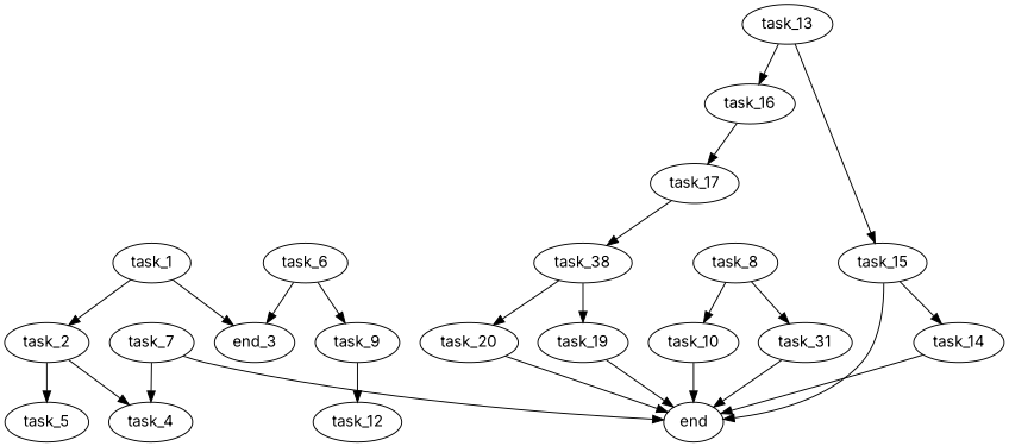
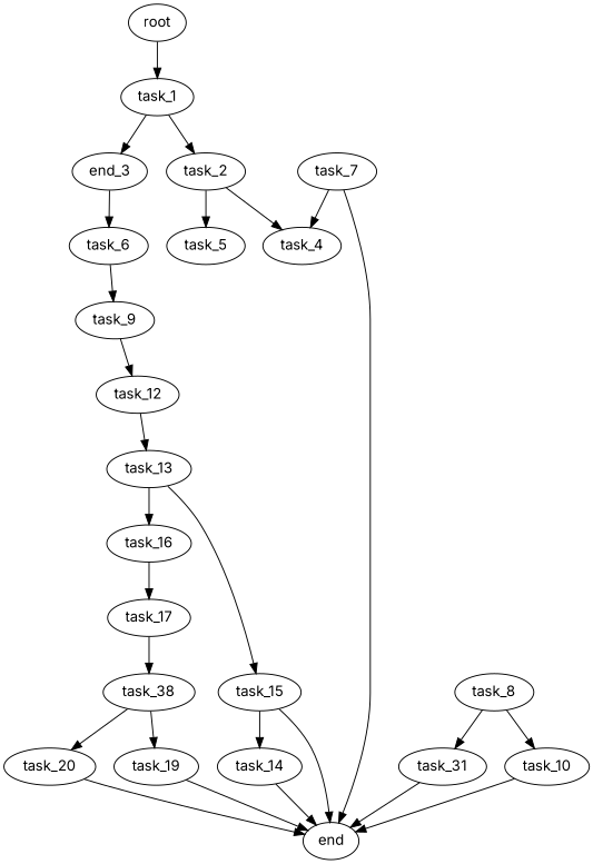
  digraph {
    fontname=Inter
    node [fontname=Inter]
    edge [fontname=Inter]
+   root
    task_1
    task_2
    n4 [label=end_3]
    task_4
    task_5
    task_6
    task_9
    task_7
    end
    task_8
    task_10
    n13 [label=task_31]
    task_12
    task_13
    task_15
    task_16
    task_14
    task_17
    n20 [label=task_38]
    task_19
    task_20
+   root -> task_1
    task_1 -> task_2
    task_1 -> n4
    task_2 -> task_4
    task_2 -> task_5
-   task_6 -> n4
+   n4 -> task_6
    task_6 -> task_9
    task_9 -> task_12
    task_7 -> task_4
    task_7 -> end
    task_8 -> task_10
    task_8 -> n13
    task_10 -> end
    n13 -> end
+   task_12 -> task_13
    task_13 -> task_15
    task_13 -> task_16
    task_15 -> end
    task_15 -> task_14
    task_16 -> task_17
    task_14 -> end
    task_17 -> n20
    n20 -> task_19
    n20 -> task_20
    task_19 -> end
    task_20 -> end
  }
